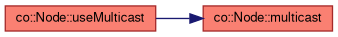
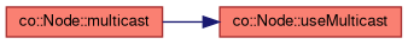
  digraph {
    rankdir=LR
    node [color=brown fillcolor=salmon fontname=FreeSans fontsize=10 shape=record style=filled]
    n1 [fontcolor=black height=0.2 label="co::Node::multicast" width=0.4]
    n2 [height=0.2 label="co::Node::useMulticast" width=0.4]
-   n2 -> n1 [color=midnightblue fontname=FreeSans fontsize=10 labelfontname=FreeSans labelfontsize=10 style=solid]
+   n1 -> n2 [color=midnightblue fontname=FreeSans fontsize=10 labelfontname=FreeSans labelfontsize=10 style=solid]
  }
